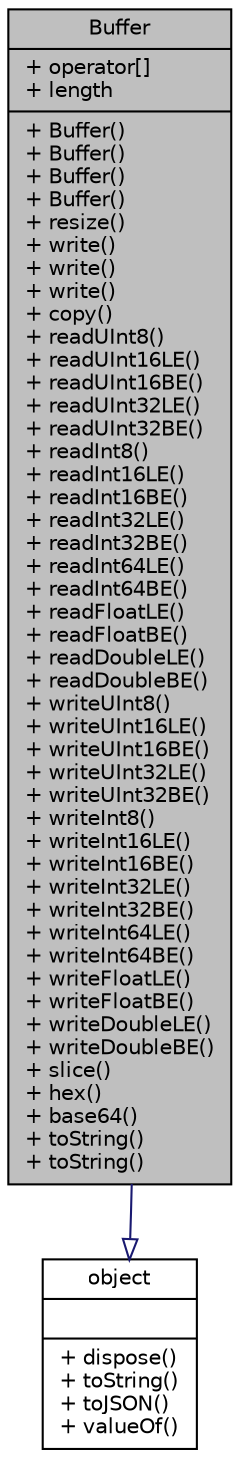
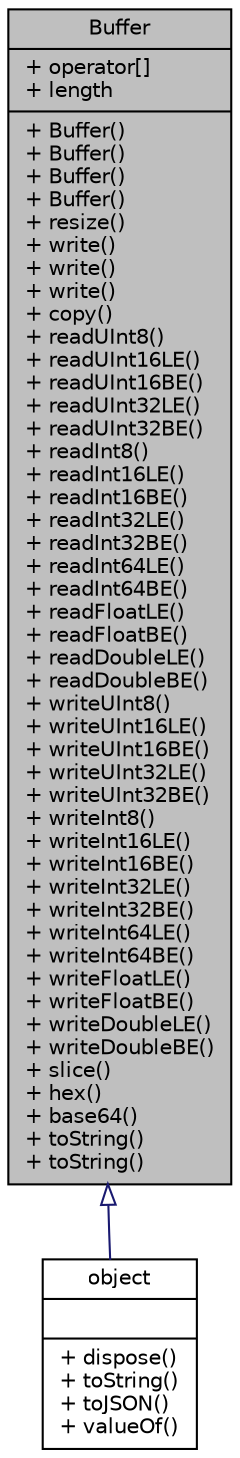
  digraph {
    node [color=black fontname=Helvetica fontsize=10 shape=record style=filled]
    n1 [fillcolor=grey75 fontcolor=black height=0.2 label="{Buffer\n|+ operator[]\l+ length\l|+ Buffer()\l+ Buffer()\l+ Buffer()\l+ Buffer()\l+ resize()\l+ write()\l+ write()\l+ write()\l+ copy()\l+ readUInt8()\l+ readUInt16LE()\l+ readUInt16BE()\l+ readUInt32LE()\l+ readUInt32BE()\l+ readInt8()\l+ readInt16LE()\l+ readInt16BE()\l+ readInt32LE()\l+ readInt32BE()\l+ readInt64LE()\l+ readInt64BE()\l+ readFloatLE()\l+ readFloatBE()\l+ readDoubleLE()\l+ readDoubleBE()\l+ writeUInt8()\l+ writeUInt16LE()\l+ writeUInt16BE()\l+ writeUInt32LE()\l+ writeUInt32BE()\l+ writeInt8()\l+ writeInt16LE()\l+ writeInt16BE()\l+ writeInt32LE()\l+ writeInt32BE()\l+ writeInt64LE()\l+ writeInt64BE()\l+ writeFloatLE()\l+ writeFloatBE()\l+ writeDoubleLE()\l+ writeDoubleBE()\l+ slice()\l+ hex()\l+ base64()\l+ toString()\l+ toString()\l}" width=0.4]
    n2 [fillcolor=white height=0.2 label="{object\n||+ dispose()\l+ toString()\l+ toJSON()\l+ valueOf()\l}" width=0.4]
-   n2 -> n1 [arrowtail=onormal color=midnightblue dir=back fontname=Helvetica fontsize=10 labelfontname=Helvetica labelfontsize=10 style=solid]
+   n1 -> n2 [arrowtail=onormal color=midnightblue dir=back fontname=Helvetica fontsize=10 labelfontname=Helvetica labelfontsize=10 style=solid]
  }
